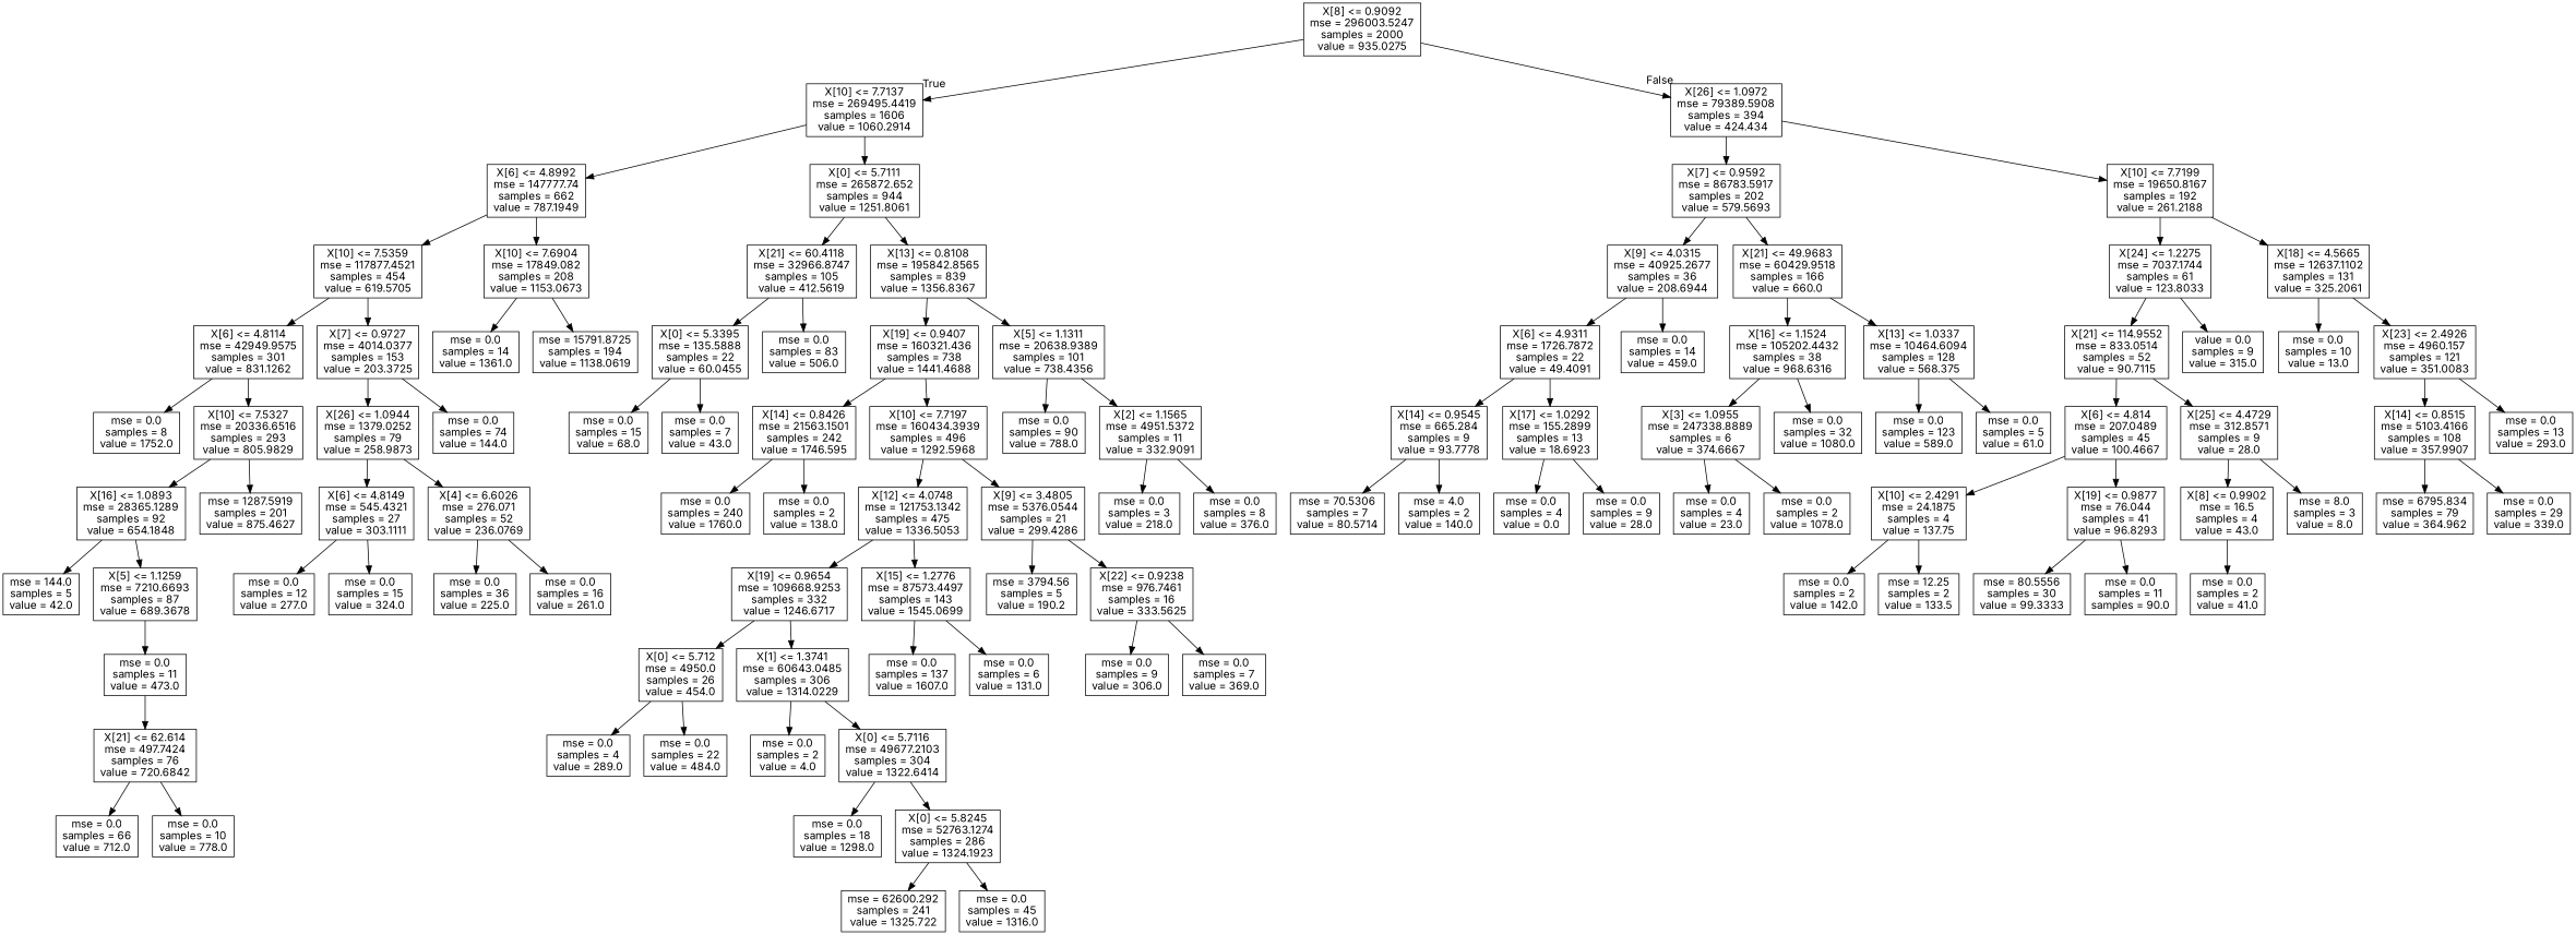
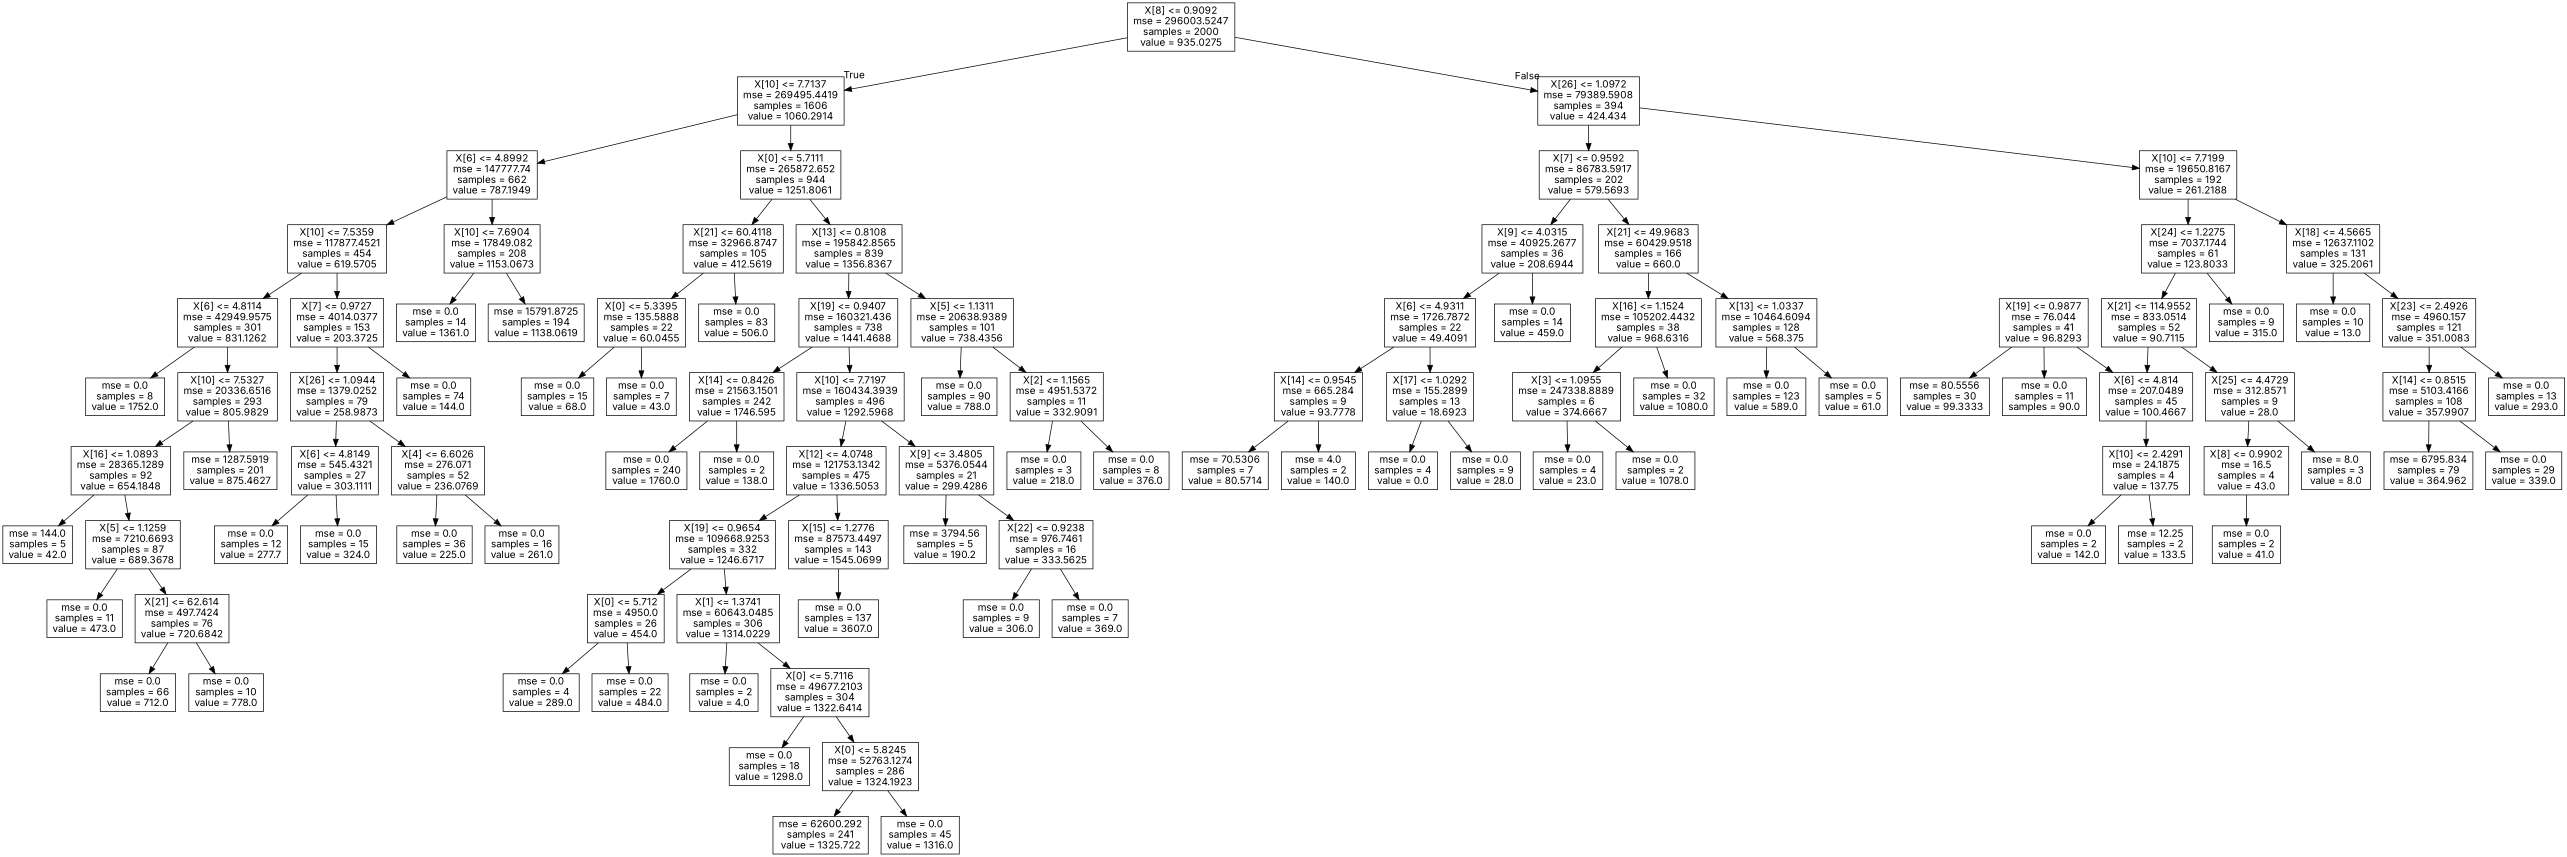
  digraph {
    fontname=Inter
    node [fontname=Inter shape=box]
    edge [fontname=Inter]
    n1 [label="X[8] <= 0.9092\nmse = 296003.5247\nsamples = 2000\nvalue = 935.0275"]
    n2 [label="X[10] <= 7.7137\nmse = 269495.4419\nsamples = 1606\nvalue = 1060.2914"]
    n3 [label="X[26] <= 1.0972\nmse = 79389.5908\nsamples = 394\nvalue = 424.434"]
    n4 [label="X[6] <= 4.8992\nmse = 147777.74\nsamples = 662\nvalue = 787.1949"]
    n5 [label="X[0] <= 5.7111\nmse = 265872.652\nsamples = 944\nvalue = 1251.8061"]
    n6 [label="X[7] <= 0.9592\nmse = 86783.5917\nsamples = 202\nvalue = 579.5693"]
    n7 [label="X[10] <= 7.7199\nmse = 19650.8167\nsamples = 192\nvalue = 261.2188"]
    n8 [label="X[10] <= 7.5359\nmse = 117877.4521\nsamples = 454\nvalue = 619.5705"]
    n9 [label="X[10] <= 7.6904\nmse = 17849.082\nsamples = 208\nvalue = 1153.0673"]
    n10 [label="X[21] <= 60.4118\nmse = 32966.8747\nsamples = 105\nvalue = 412.5619"]
    n11 [label="X[13] <= 0.8108\nmse = 195842.8565\nsamples = 839\nvalue = 1356.8367"]
    n12 [label="X[6] <= 4.8114\nmse = 42949.9575\nsamples = 301\nvalue = 831.1262"]
    n13 [label="X[7] <= 0.9727\nmse = 4014.0377\nsamples = 153\nvalue = 203.3725"]
    n14 [label="mse = 0.0\nsamples = 14\nvalue = 1361.0"]
    n15 [label="mse = 15791.8725\nsamples = 194\nvalue = 1138.0619"]
    n16 [label="mse = 0.0\nsamples = 8\nvalue = 1752.0"]
    n17 [label="X[10] <= 7.5327\nmse = 20336.6516\nsamples = 293\nvalue = 805.9829"]
    n18 [label="X[26] <= 1.0944\nmse = 1379.0252\nsamples = 79\nvalue = 258.9873"]
    n19 [label="mse = 0.0\nsamples = 74\nvalue = 144.0"]
    n20 [label="X[16] <= 1.0893\nmse = 28365.1289\nsamples = 92\nvalue = 654.1848"]
    n21 [label="mse = 1287.5919\nsamples = 201\nvalue = 875.4627"]
    n22 [label="mse = 144.0\nsamples = 5\nvalue = 42.0"]
    n23 [label="X[5] <= 1.1259\nmse = 7210.6693\nsamples = 87\nvalue = 689.3678"]
    n24 [label="mse = 0.0\nsamples = 11\nvalue = 473.0"]
    n25 [label="X[21] <= 62.614\nmse = 497.7424\nsamples = 76\nvalue = 720.6842"]
    n26 [label="mse = 0.0\nsamples = 66\nvalue = 712.0"]
    n27 [label="mse = 0.0\nsamples = 10\nvalue = 778.0"]
    n28 [label="X[6] <= 4.8149\nmse = 545.4321\nsamples = 27\nvalue = 303.1111"]
    n29 [label="X[4] <= 6.6026\nmse = 276.071\nsamples = 52\nvalue = 236.0769"]
-   n30 [label="mse = 0.0\nsamples = 12\nvalue = 277.0"]
+   n30 [label="mse = 0.0\nsamples = 12\nvalue = 277.7"]
    n31 [label="mse = 0.0\nsamples = 15\nvalue = 324.0"]
    n32 [label="mse = 0.0\nsamples = 36\nvalue = 225.0"]
    n33 [label="mse = 0.0\nsamples = 16\nvalue = 261.0"]
    n34 [label="X[0] <= 5.3395\nmse = 135.5888\nsamples = 22\nvalue = 60.0455"]
    n35 [label="mse = 0.0\nsamples = 83\nvalue = 506.0"]
    n36 [label="X[19] <= 0.9407\nmse = 160321.436\nsamples = 738\nvalue = 1441.4688"]
    n37 [label="X[5] <= 1.1311\nmse = 20638.9389\nsamples = 101\nvalue = 738.4356"]
    n38 [label="mse = 0.0\nsamples = 15\nvalue = 68.0"]
    n39 [label="mse = 0.0\nsamples = 7\nvalue = 43.0"]
    n40 [label="X[14] <= 0.8426\nmse = 21563.1501\nsamples = 242\nvalue = 1746.595"]
    n41 [label="X[10] <= 7.7197\nmse = 160434.3939\nsamples = 496\nvalue = 1292.5968"]
    n42 [label="mse = 0.0\nsamples = 90\nvalue = 788.0"]
    n43 [label="X[2] <= 1.1565\nmse = 4951.5372\nsamples = 11\nvalue = 332.9091"]
    n44 [label="mse = 0.0\nsamples = 240\nvalue = 1760.0"]
    n45 [label="mse = 0.0\nsamples = 2\nvalue = 138.0"]
    n46 [label="X[12] <= 4.0748\nmse = 121753.1342\nsamples = 475\nvalue = 1336.5053"]
    n47 [label="X[9] <= 3.4805\nmse = 5376.0544\nsamples = 21\nvalue = 299.4286"]
    n48 [label="X[19] <= 0.9654\nmse = 109668.9253\nsamples = 332\nvalue = 1246.6717"]
    n49 [label="X[15] <= 1.2776\nmse = 87573.4497\nsamples = 143\nvalue = 1545.0699"]
    n50 [label="mse = 3794.56\nsamples = 5\nvalue = 190.2"]
    n51 [label="X[22] <= 0.9238\nmse = 976.7461\nsamples = 16\nvalue = 333.5625"]
    n52 [label="X[0] <= 5.712\nmse = 4950.0\nsamples = 26\nvalue = 454.0"]
    n53 [label="X[1] <= 1.3741\nmse = 60643.0485\nsamples = 306\nvalue = 1314.0229"]
-   n54 [label="mse = 0.0\nsamples = 137\nvalue = 1607.0"]
-   n55 [label="mse = 0.0\nsamples = 6\nvalue = 131.0"]
+   n54 [label="mse = 0.0\nsamples = 137\nvalue = 3607.0"]
    n56 [label="mse = 0.0\nsamples = 4\nvalue = 289.0"]
    n57 [label="mse = 0.0\nsamples = 22\nvalue = 484.0"]
    n58 [label="mse = 0.0\nsamples = 2\nvalue = 4.0"]
    n59 [label="X[0] <= 5.7116\nmse = 49677.2103\nsamples = 304\nvalue = 1322.6414"]
    n60 [label="mse = 0.0\nsamples = 18\nvalue = 1298.0"]
    n61 [label="X[0] <= 5.8245\nmse = 52763.1274\nsamples = 286\nvalue = 1324.1923"]
    n62 [label="mse = 62600.292\nsamples = 241\nvalue = 1325.722"]
    n63 [label="mse = 0.0\nsamples = 45\nvalue = 1316.0"]
    n64 [label="mse = 0.0\nsamples = 9\nvalue = 306.0"]
    n65 [label="mse = 0.0\nsamples = 7\nvalue = 369.0"]
    n66 [label="mse = 0.0\nsamples = 3\nvalue = 218.0"]
    n67 [label="mse = 0.0\nsamples = 8\nvalue = 376.0"]
    n68 [label="X[9] <= 4.0315\nmse = 40925.2677\nsamples = 36\nvalue = 208.6944"]
    n69 [label="X[21] <= 49.9683\nmse = 60429.9518\nsamples = 166\nvalue = 660.0"]
    n70 [label="X[24] <= 1.2275\nmse = 7037.1744\nsamples = 61\nvalue = 123.8033"]
    n71 [label="X[18] <= 4.5665\nmse = 12637.1102\nsamples = 131\nvalue = 325.2061"]
    n72 [label="X[6] <= 4.9311\nmse = 1726.7872\nsamples = 22\nvalue = 49.4091"]
    n73 [label="mse = 0.0\nsamples = 14\nvalue = 459.0"]
    n74 [label="X[16] <= 1.1524\nmse = 105202.4432\nsamples = 38\nvalue = 968.6316"]
    n75 [label="X[13] <= 1.0337\nmse = 10464.6094\nsamples = 128\nvalue = 568.375"]
    n76 [label="X[14] <= 0.9545\nmse = 665.284\nsamples = 9\nvalue = 93.7778"]
    n77 [label="X[17] <= 1.0292\nmse = 155.2899\nsamples = 13\nvalue = 18.6923"]
    n78 [label="mse = 70.5306\nsamples = 7\nvalue = 80.5714"]
    n79 [label="mse = 4.0\nsamples = 2\nvalue = 140.0"]
    n80 [label="mse = 0.0\nsamples = 4\nvalue = 0.0"]
    n81 [label="mse = 0.0\nsamples = 9\nvalue = 28.0"]
    n82 [label="X[3] <= 1.0955\nmse = 247338.8889\nsamples = 6\nvalue = 374.6667"]
    n83 [label="mse = 0.0\nsamples = 32\nvalue = 1080.0"]
    n84 [label="mse = 0.0\nsamples = 123\nvalue = 589.0"]
    n85 [label="mse = 0.0\nsamples = 5\nvalue = 61.0"]
    n86 [label="mse = 0.0\nsamples = 4\nvalue = 23.0"]
    n87 [label="mse = 0.0\nsamples = 2\nvalue = 1078.0"]
    n88 [label="X[21] <= 114.9552\nmse = 833.0514\nsamples = 52\nvalue = 90.7115"]
-   n89 [label="value = 0.0\nsamples = 9\nvalue = 315.0"]
+   n89 [label="mse = 0.0\nsamples = 9\nvalue = 315.0"]
    n90 [label="mse = 0.0\nsamples = 10\nvalue = 13.0"]
    n91 [label="X[23] <= 2.4926\nmse = 4960.157\nsamples = 121\nvalue = 351.0083"]
    n92 [label="X[6] <= 4.814\nmse = 207.0489\nsamples = 45\nvalue = 100.4667"]
    n93 [label="X[25] <= 4.4729\nmse = 312.8571\nsamples = 9\nvalue = 28.0"]
    n94 [label="X[10] <= 2.4291\nmse = 24.1875\nsamples = 4\nvalue = 137.75"]
    n95 [label="X[19] <= 0.9877\nmse = 76.044\nsamples = 41\nvalue = 96.8293"]
    n96 [label="X[8] <= 0.9902\nmse = 16.5\nsamples = 4\nvalue = 43.0"]
    n97 [label="mse = 8.0\nsamples = 3\nvalue = 8.0"]
    n98 [label="mse = 0.0\nsamples = 2\nvalue = 142.0"]
    n99 [label="mse = 12.25\nsamples = 2\nvalue = 133.5"]
    n100 [label="mse = 80.5556\nsamples = 30\nvalue = 99.3333"]
    n101 [label="mse = 0.0\nsamples = 11\nsamples = 90.0"]
    n102 [label="mse = 0.0\nsamples = 2\nvalue = 41.0"]
    n103 [label="X[14] <= 0.8515\nmse = 5103.4166\nsamples = 108\nvalue = 357.9907"]
    n104 [label="mse = 0.0\nsamples = 13\nvalue = 293.0"]
    n105 [label="mse = 6795.834\nsamples = 79\nvalue = 364.962"]
    n106 [label="mse = 0.0\nsamples = 29\nvalue = 339.0"]
    n1 -> n2 [headlabel=True labelangle=45 labeldistance=2.5]
    n1 -> n3 [headlabel=False labelangle=-45 labeldistance=2.5]
    n2 -> n4
    n2 -> n5
    n3 -> n6
    n3 -> n7
    n4 -> n8
    n4 -> n9
    n5 -> n10
    n5 -> n11
    n6 -> n68
    n6 -> n69
    n7 -> n70
    n7 -> n71
    n8 -> n12
    n8 -> n13
    n9 -> n14
    n9 -> n15
    n10 -> n34
    n10 -> n35
    n11 -> n36
    n11 -> n37
    n12 -> n16
    n12 -> n17
    n13 -> n18
    n13 -> n19
    n17 -> n20
    n17 -> n21
    n18 -> n28
    n18 -> n29
    n20 -> n22
    n20 -> n23
    n23 -> n24
-   n24 -> n25
+   n23 -> n25
    n25 -> n26
    n25 -> n27
    n28 -> n30
    n28 -> n31
    n29 -> n32
    n29 -> n33
    n34 -> n38
    n34 -> n39
    n36 -> n40
    n36 -> n41
    n37 -> n42
    n37 -> n43
    n40 -> n44
    n40 -> n45
    n41 -> n46
    n41 -> n47
    n43 -> n66
    n43 -> n67
    n46 -> n48
    n46 -> n49
    n47 -> n50
    n47 -> n51
    n48 -> n52
    n48 -> n53
    n49 -> n54
-   n49 -> n55
    n51 -> n64
    n51 -> n65
    n52 -> n56
    n52 -> n57
    n53 -> n58
    n53 -> n59
    n59 -> n60
    n59 -> n61
    n61 -> n62
    n61 -> n63
    n68 -> n72
    n68 -> n73
    n69 -> n74
    n69 -> n75
    n70 -> n88
    n70 -> n89
    n71 -> n90
    n71 -> n91
    n72 -> n76
    n72 -> n77
    n74 -> n82
    n74 -> n83
    n75 -> n84
    n75 -> n85
    n76 -> n78
    n76 -> n79
    n77 -> n80
    n77 -> n81
    n82 -> n86
    n82 -> n87
    n88 -> n92
    n88 -> n93
    n91 -> n103
    n91 -> n104
    n92 -> n94
-   n92 -> n95
+   n95 -> n92
    n93 -> n96
    n93 -> n97
    n94 -> n98
    n94 -> n99
    n95 -> n100
    n95 -> n101
    n96 -> n102
    n103 -> n105
    n103 -> n106
  }
